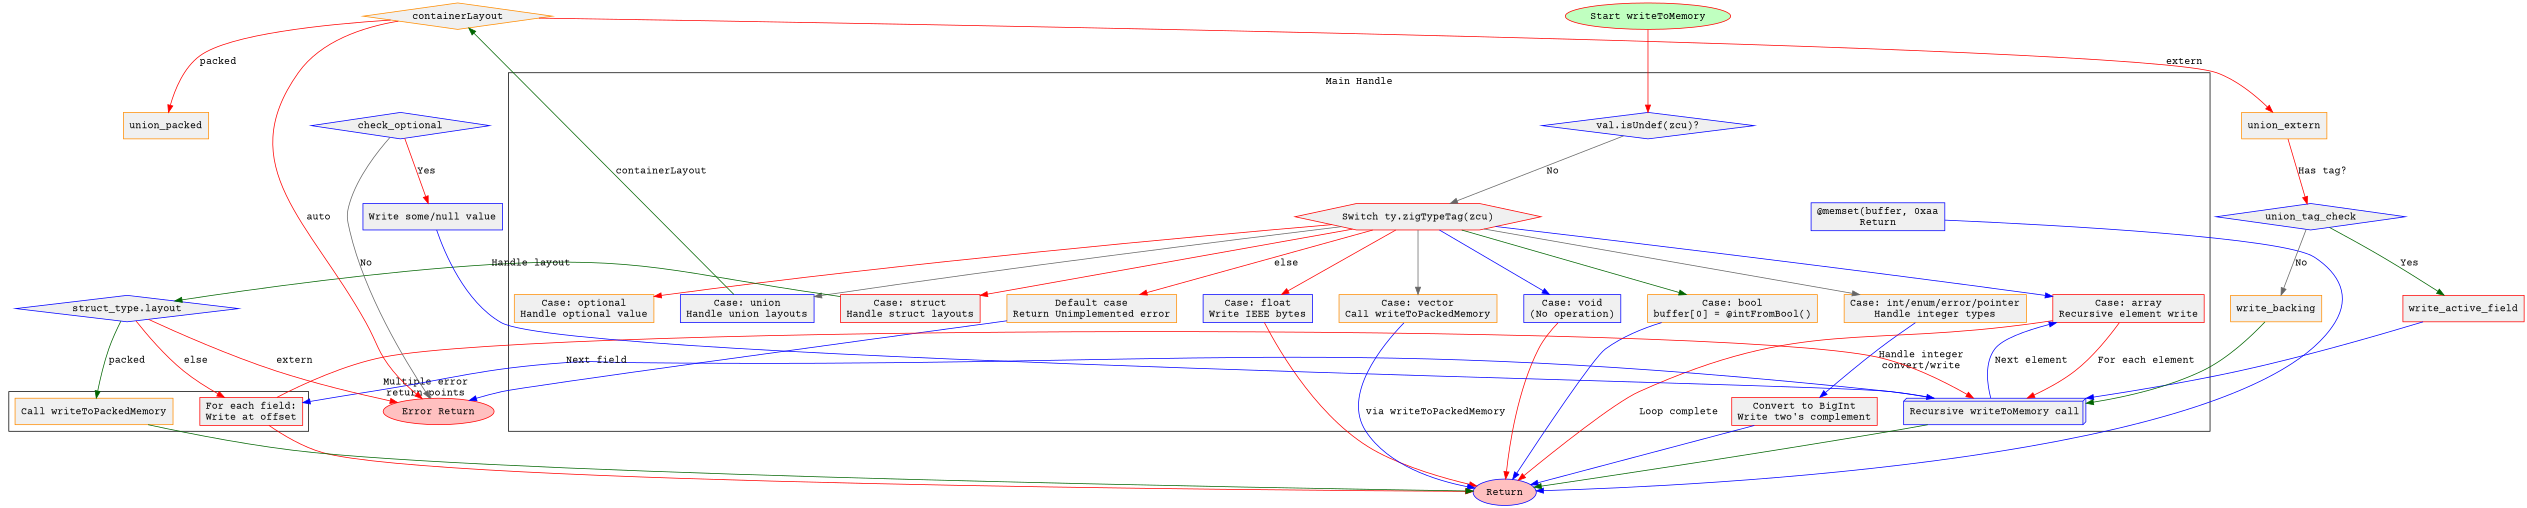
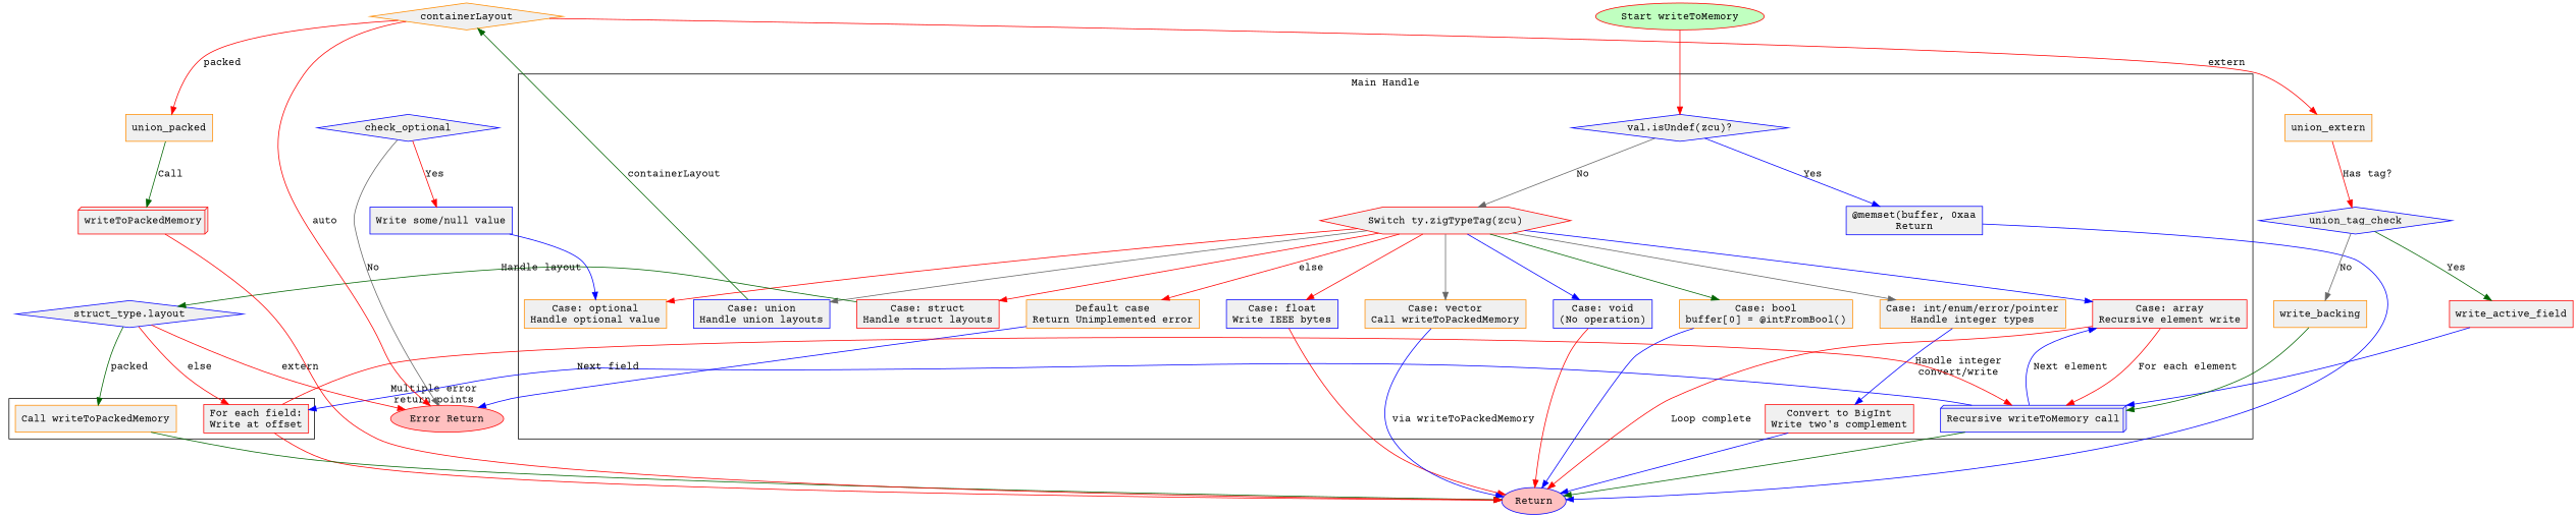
  digraph {
    fontname="Courier Prime"
    nodesep=0.5
    ranksep=1
    node [color=blue fillcolor="#f0f0f0" fontname="Courier Prime" shape=rectangle style=filled]
    edge [color=red fontname="Courier Prime"]
    n1 [label="val.isUndef(zcu)?" shape=diamond]
    n2 [label="@memset(buffer, 0xaa\nReturn"]
    n3 [color=red label="Switch ty.zigTypeTag(zcu)" shape=hexagon]
    n4 [label="Case: void\n(No operation)"]
    n5 [color=darkorange label="Case: bool\nbuffer[0] = @intFromBool()"]
    n6 [color=darkorange label="Case: int/enum/error/pointer\nHandle integer types"]
    n7 [label="Case: float\nWrite IEEE bytes"]
    n8 [color=red label="Case: array\nRecursive element write"]
    n9 [color=darkorange label="Case: vector\nCall writeToPackedMemory"]
    n10 [color=red label="Case: struct\nHandle struct layouts"]
    n11 [label="Case: union\nHandle union layouts"]
    n12 [color=darkorange label="Case: optional\nHandle optional value"]
    n13 [color=darkorange label="Default case\nReturn Unimplemented error"]
    n14 [color=red label="Convert to BigInt\nWrite two's complement"]
    n15 [label="Recursive writeToMemory call" shape=box3d]
    n16 [color=red label="For each field:\nWrite at offset"]
    n17 [color=darkorange label="Call writeToPackedMemory"]
    n18 [fillcolor="#ffc0c0" label=Return shape=ellipse]
    n19 [label="struct_type.layout" shape=diamond]
    n20 [color=darkorange label=containerLayout shape=diamond]
    n21 [color=red fillcolor="#ffc0c0" label="Error Return" shape=ellipse xlabel="Multiple error\nreturn points"]
    n22 [color=red fillcolor="#c0ffc0" label="Start writeToMemory" shape=ellipse]
    union_extern [color=darkorange]
    union_packed [color=darkorange]
    check_optional [shape=diamond]
    n26 [label="Write some/null value"]
    union_tag_check [shape=diamond]
+   writeToPackedMemory [color=red shape=box3d]
    write_active_field [color=red]
    write_backing [color=darkorange]
    subgraph cluster_1 {
      label="Main Handle"
      n1
      n2
      n3
      n4
      n5
      n6
      n7
      n8
      n9
      n10
      n11
      n12
      n13
      n14
      n15
    }
    subgraph cluster_2 {
      n16
      n17
    }
+   n1 -> n2 [color=blue label=Yes]
    n1 -> n3 [color=gray40 label=No]
    n2 -> n18 [color=blue]
    n3 -> n4 [color=blue]
    n3 -> n5 [color=darkgreen]
    n3 -> n6 [color=gray40]
    n3 -> n7
    n3 -> n8 [color=blue]
    n3 -> n9 [color=gray40]
    n3 -> n10
    n3 -> n11 [color=gray40]
    n3 -> n12
    n3 -> n13 [label=else]
    n4 -> n18
    n5 -> n18 [color=blue]
    n6 -> n14 [color=blue label="Handle integer\nconvert/write"]
    n7 -> n18
    n8 -> n15 [label="For each element"]
    n8 -> n18 [label="Loop complete"]
    n9 -> n18 [color=blue label="via writeToPackedMemory"]
    n10 -> n19 [color=darkgreen label="Handle layout"]
    n11 -> n20 [color=darkgreen label=containerLayout]
    n13 -> n21 [color=blue]
    n14 -> n18 [color=blue]
    n15 -> n8 [color=blue label="Next element"]
    n15 -> n16 [color=blue label="Next field"]
    n15 -> n18 [color=darkgreen]
    n16 -> n15
    n16 -> n18
    n17 -> n18 [color=darkgreen]
    n19 -> n16 [label=else]
    n19 -> n17 [color=darkgreen label=packed]
    n19 -> n21 [label=extern]
    n20 -> n21 [label=auto]
    n20 -> union_extern [label=extern]
    n20 -> union_packed [label=packed]
    n22 -> n1
    union_extern -> union_tag_check [label="Has tag?"]
+   union_packed -> writeToPackedMemory [color=darkgreen label=Call]
    check_optional -> n21 [color=gray40 label=No]
    check_optional -> n26 [label=Yes]
-   n26 -> n15 [color=blue]
+   n26 -> n12 [color=blue]
    union_tag_check -> write_active_field [color=darkgreen label=Yes]
    union_tag_check -> write_backing [color=gray40 label=No]
+   writeToPackedMemory -> n18
    write_active_field -> n15 [color=blue]
    write_backing -> n15 [color=darkgreen]
  }
